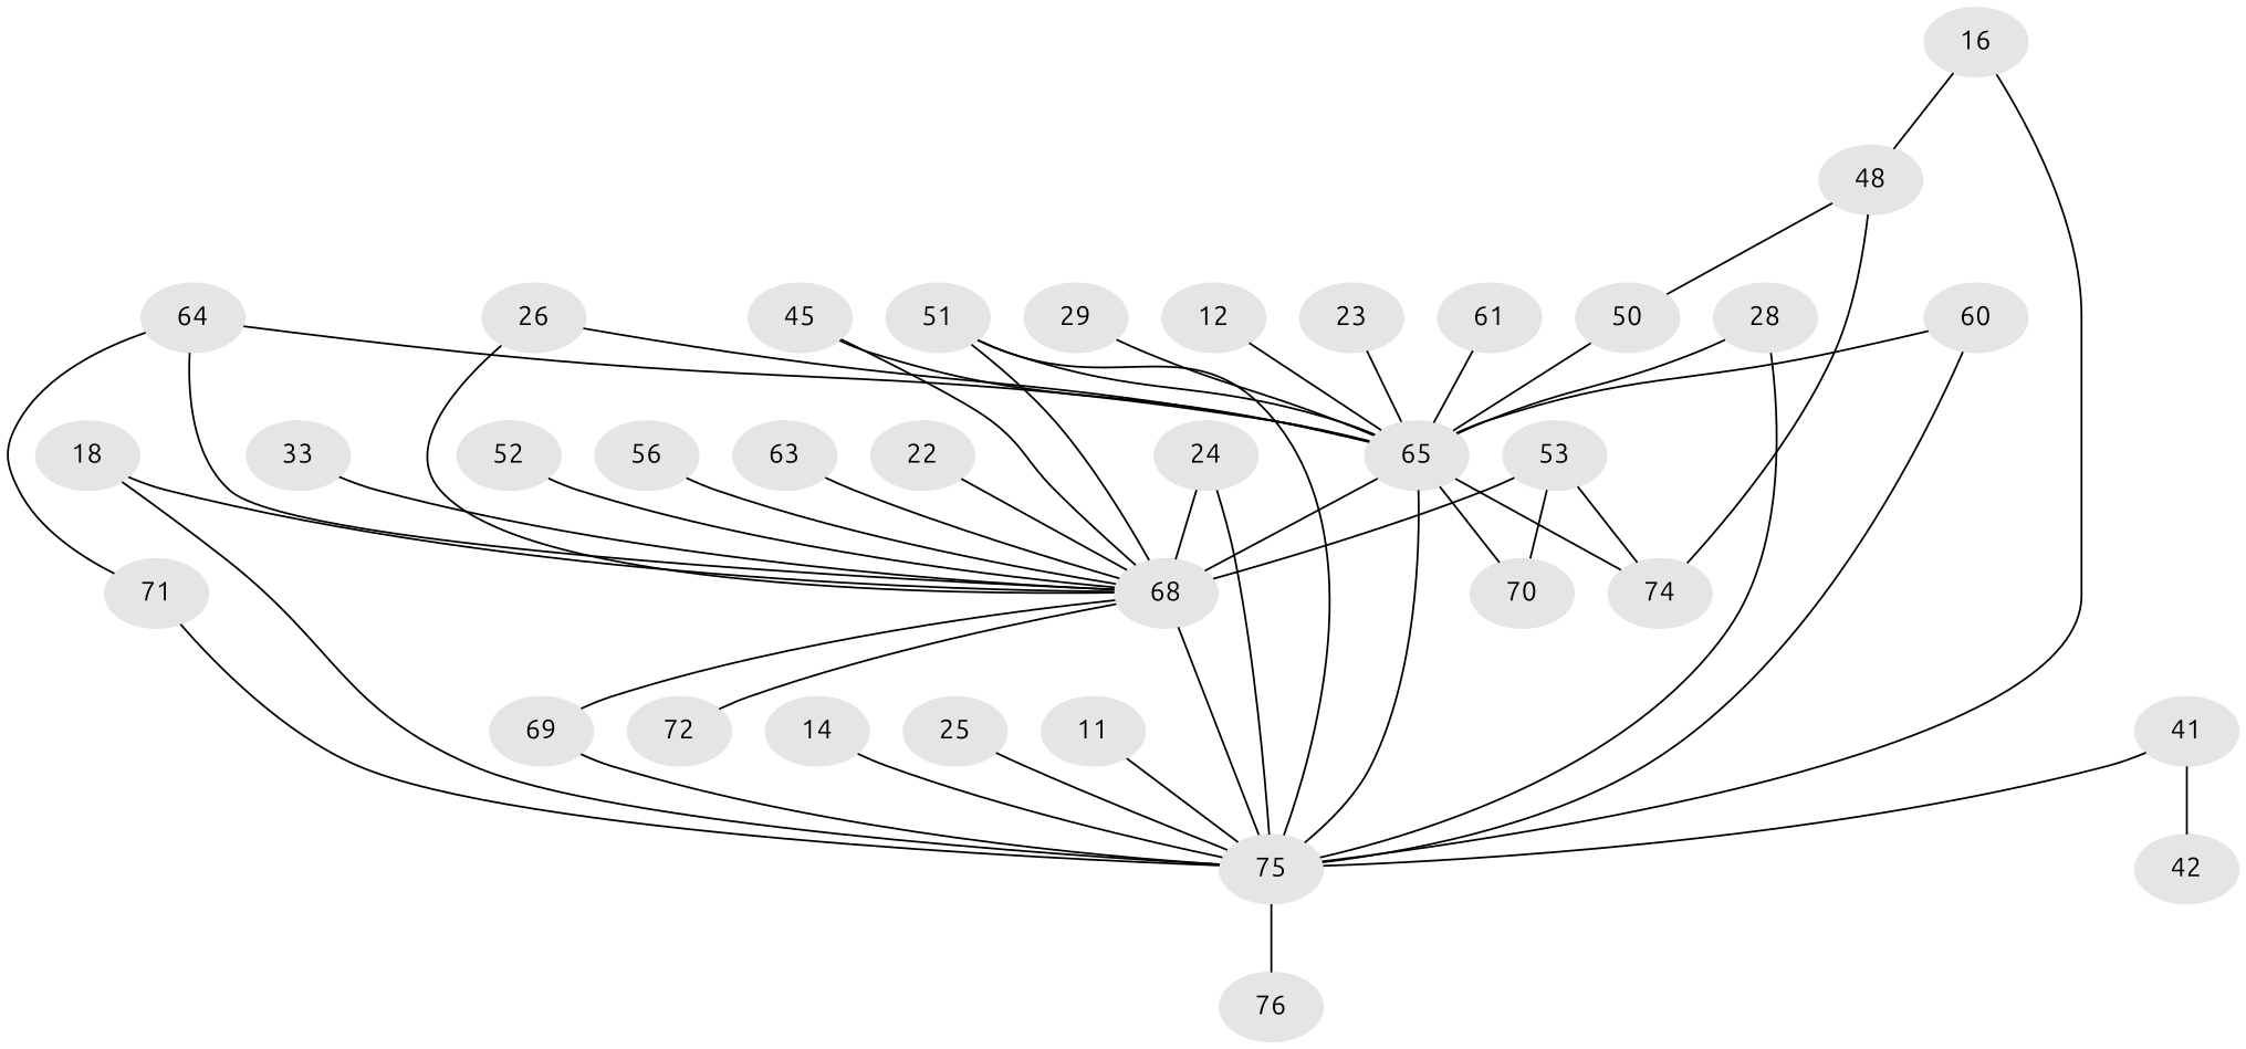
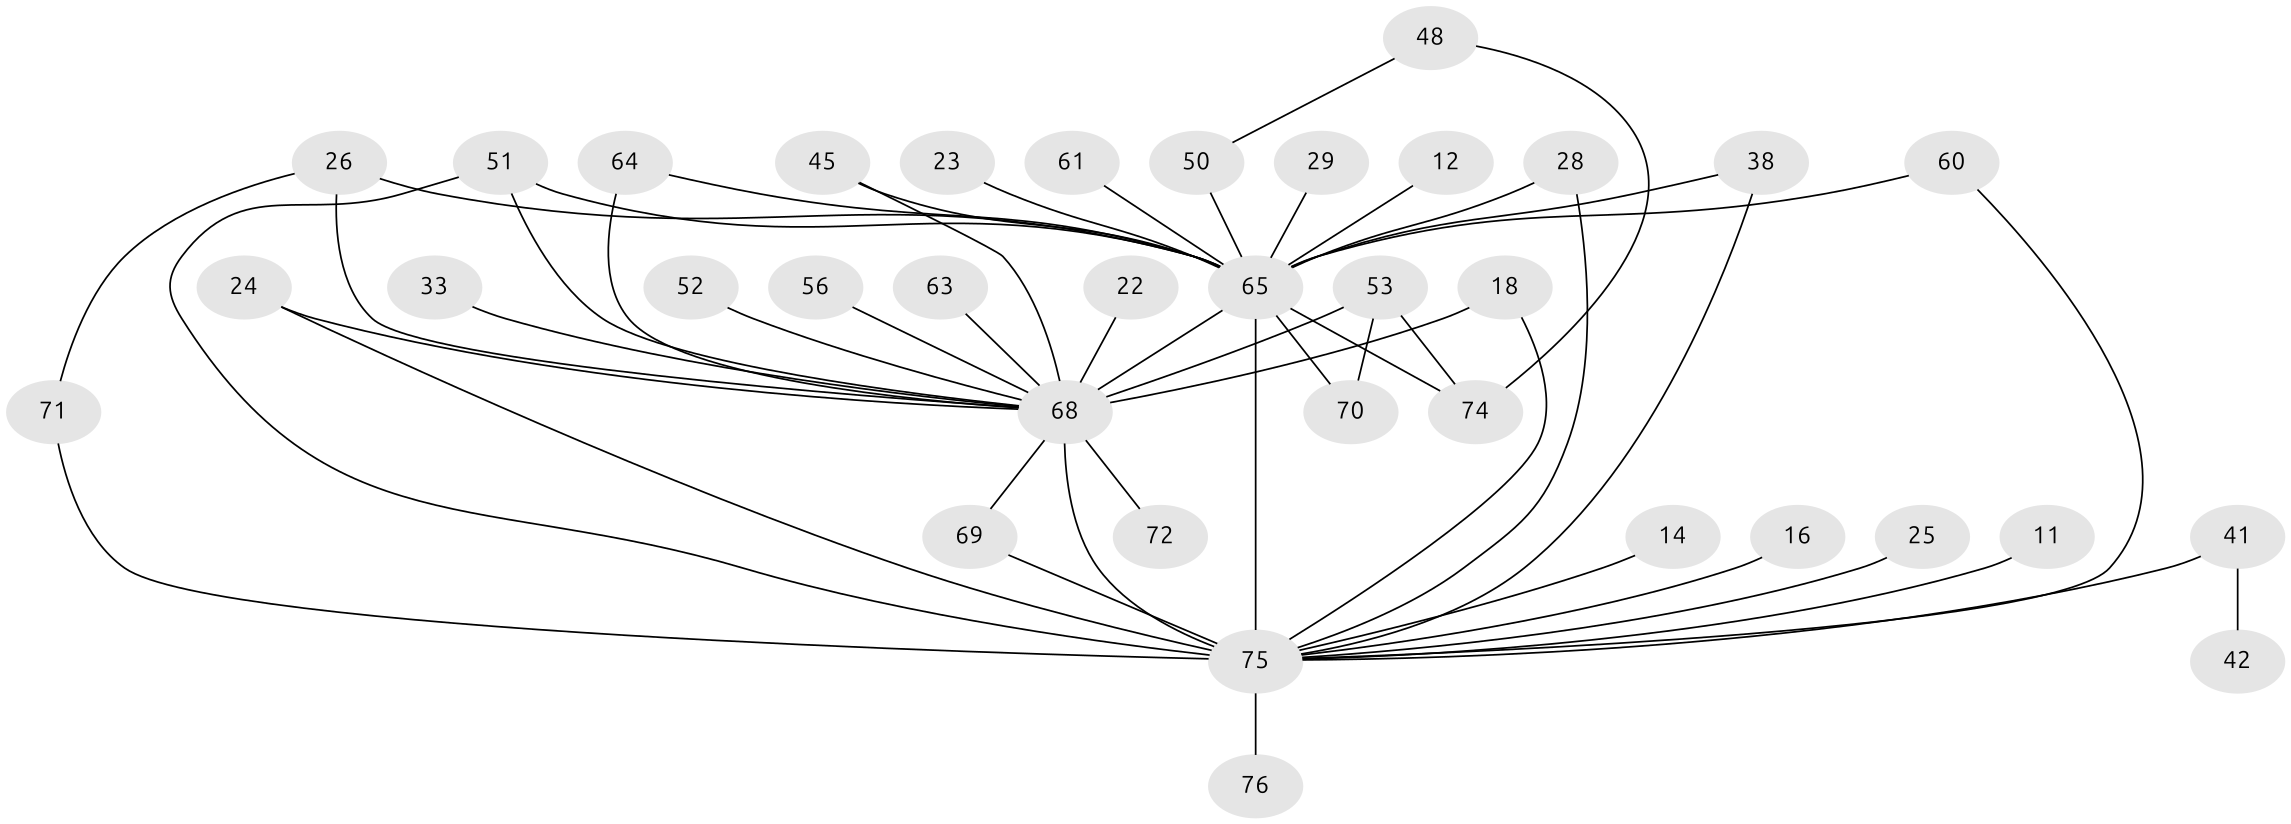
  graph {
    fontname=Ubuntu
    node [color=gray90 fontname=Ubuntu style=filled]
    edge [fontname=Ubuntu]
    75 [super="+55+58+4"]
    11
    65 [super="+59+9+47+8"]
    29
    76
    68 [super="+46+31+35+10"]
    74 [super="+73"]
    70
    12
    14
    48 [super="+17+27"]
    50
    16
    69 [super="+67"]
    72
    18
    22
    23
    24 [super="+21"]
    25
    26
    28
    33
+   38 [super="+36"]
    41
    42
    45
    51
    52
    53 [super="+43+39"]
    56 [super="+30"]
    60
    61
    63
    64 [super="+40+37+54"]
    71
    75 -- 76 [weight=2]
    11 -- 75 [weight=2]
    65 -- 75 [weight=17]
    65 -- 68 [weight=18]
    65 -- 74
    65 -- 70
    29 -- 65
    68 -- 75 [weight=11]
    68 -- 69
    68 -- 72
    12 -- 65 [weight=2]
    14 -- 75 [weight=2]
    48 -- 74
    48 -- 50
    50 -- 65
    16 -- 75
-   16 -- 48
    69 -- 75 [weight=2]
    18 -- 75
    18 -- 68
    22 -- 68 [weight=2]
    23 -- 65 [weight=2]
    24 -- 75 [weight=2]
    24 -- 68
    25 -- 75 [weight=3]
    26 -- 65
    26 -- 68
    28 -- 75
    28 -- 65
    33 -- 68 [weight=2]
+   38 -- 75 [weight=2]
+   38 -- 65
    41 -- 75 [weight=2]
    41 -- 42
    45 -- 65
    45 -- 68
    51 -- 75
    51 -- 65
    51 -- 68
    52 -- 68 [weight=2]
    53 -- 68 [weight=4]
    53 -- 74
    53 -- 70
    56 -- 68 [weight=3]
    60 -- 75
    60 -- 65
    61 -- 65 [weight=2]
    63 -- 68 [weight=2]
    64 -- 65 [weight=2]
    64 -- 68 [weight=3]
-   64 -- 71
+   26 -- 71
    71 -- 75
  }
